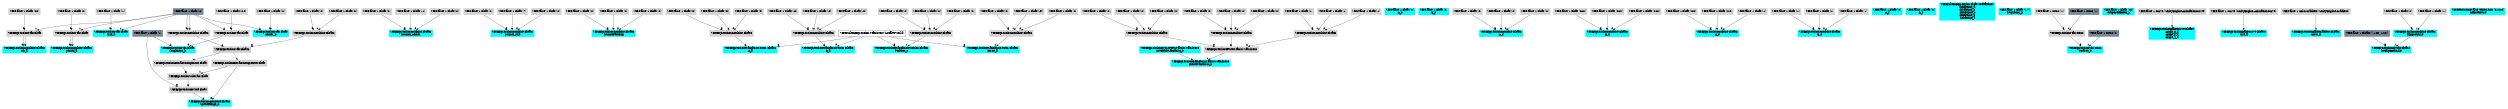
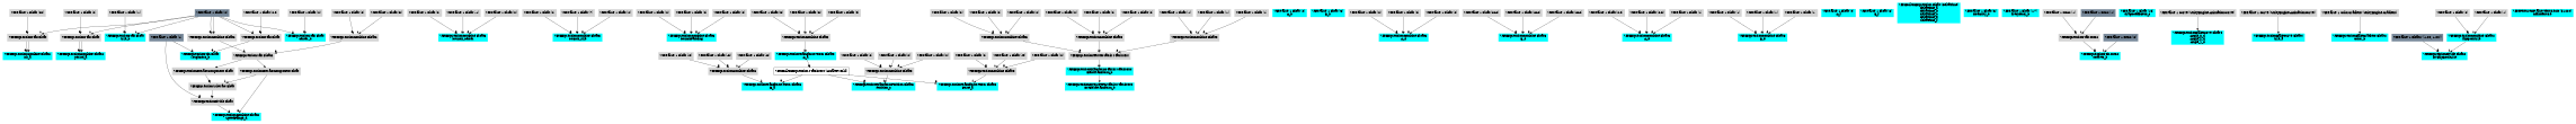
  digraph {
    node [color=lightgray shape=box style=filled]
    edge [headlabel=1]
    n1 [color=cyan label="VFXExpressionCombine Float2\nnb_a"]
    n2 [label="VFXExpressionMax Float"]
    n3 [label="VFXValue`1 Float (30)"]
    n4 [color=lightslategray label="VFXValue`1 Float (0)"]
    n5 [label="VFXExpressionMax Float"]
    n6 [color=cyan label="VFXExpressionMax Float\nSize_b"]
    n7 [label="VFXExpressionMax Float"]
    n8 [color=cyan label="VFXExpressionMax Float\ncenter_b"]
    n9 [label="VFXExpressionCombine Float2"]
    n10 [color=cyan label="VFXExpressionCombine Float2\nperiod_a"]
    n11 [color=cyan label="VFXExpressionMin Float\nroughness_b"]
    n12 [label="VFXExpressionMax Float2"]
    n13 [label="VFXValue`1 Float (2)"]
    n14 [color=cyan label="VFXExpressionCombine Float3\nbounds_center"]
    n15 [label="VFXValue`1 Float (0)"]
    n16 [label="VFXValue`1 Float (-1)"]
    n17 [label="VFXValue`1 Float (0)"]
    n18 [color=cyan label="VFXExpressionCombine Float3\nbounds_size"]
    n19 [label="VFXValue`1 Float (2)"]
    n20 [label="VFXValue`1 Float (7)"]
    n21 [label="VFXValue`1 Float (2)"]
    n22 [color=cyan label="VFXExpressionCombine Float3\nboundsPadding"]
    n23 [label="VFXValue`1 Float (0)"]
    n24 [label="VFXValue`1 Float (0)"]
    n25 [label="VFXValue`1 Float (0)"]
    n26 [color=cyan label="VFXExpressionTransformVector Float3\nA_a"]
    n27 [label="VFXBuiltInExpression Matrix4x4 (LocalToWorld)" color="" style=""]
    n28 [color=cyan label="VFXExpressionTransformVector Float3\nB_a"]
    n29 [color=cyan label="VFXExpressionTransformPosition Float3\nPosition_c"]
    n30 [color=cyan label="VFXExpressionTransformVector Float3\nForce_a"]
    n31 [color=cyan label="VFXExpressionTransformMatrix Matrix4x4\nFieldTransform_b"]
    n32 [color=cyan label="VFXExpressionInverseTRSMatrix Matrix4x4\nInvFieldTransform_b"]
    n33 [label="VFXExpressionCombine Float3"]
    n34 [label="VFXValue`1 Float (5)"]
    n35 [label="VFXValue`1 Float (5)"]
    n36 [label="VFXValue`1 Float (5)"]
    n37 [label="VFXExpressionCombine Float3"]
    n38 [label="VFXValue`1 Float (-5)"]
    n39 [label="VFXValue`1 Float (-5)"]
    n40 [label="VFXValue`1 Float (-5)"]
    n41 [color=cyan label="VFXValue`1 Float (2)\nA_b"]
    n42 [color=cyan label="VFXValue`1 Float (3)\nB_b"]
    n43 [label="VFXExpressionCombine Float3"]
    n44 [label="VFXValue`1 Float (0)"]
    n45 [label="VFXValue`1 Float (0)"]
    n46 [label="VFXValue`1 Float (0)"]
    n47 [color=cyan label="VFXExpressionCombine Float3\nA_d"]
    n48 [label="VFXValue`1 Float (0)"]
    n49 [label="VFXValue`1 Float (0)"]
    n50 [label="VFXValue`1 Float (0)"]
    n51 [color=cyan label="VFXExpressionCombine Float3\nB_d"]
    n52 [label="VFXValue`1 Float (360)"]
    n53 [label="VFXValue`1 Float (360)"]
    n54 [label="VFXValue`1 Float (360)"]
    n55 [color=cyan label="VFXExpressionCombine Float3\nA_e"]
    n56 [label="VFXValue`1 Float (0.5)"]
    n57 [label="VFXValue`1 Float (0.5)"]
    n58 [label="VFXValue`1 Float (1)"]
    n59 [color=cyan label="VFXExpressionCombine Float3\nB_e"]
    n60 [label="VFXValue`1 Float (1)"]
    n61 [label="VFXValue`1 Float (1)"]
    n62 [label="VFXValue`1 Float (1)"]
    n63 [color=cyan label="VFXValue`1 Float (0)\nA_f"]
    n64 [color=cyan label="VFXValue`1 Float (8)\nB_f"]
    n65 [label="VFXExpressionCombine Float3"]
    n66 [label="VFXValue`1 Float (0)"]
    n67 [label="VFXValue`1 Float (-9)"]
    n68 [label="VFXValue`1 Float (0)"]
    n69 [color=cyan label="VFXBuiltInExpression Float (DeltaTime)\ndeltaTime_a\ndeltaTime_b\ndeltaTime_c\ndeltaTime_e\ndeltaTime_f"]
    n70 [label="VFXExpressionTRSToMatrix Matrix4x4"]
    n71 [label="VFXExpressionCombine Float3"]
    n72 [label="VFXValue`1 Float (0)"]
    n73 [label="VFXValue`1 Float (0)"]
    n74 [label="VFXValue`1 Float (0)"]
    n75 [label="VFXExpressionCombine Float3"]
    n76 [label="VFXValue`1 Float (0)"]
    n77 [label="VFXValue`1 Float (0)"]
    n78 [label="VFXValue`1 Float (0)"]
    n79 [label="VFXExpressionCombine Float3"]
    n80 [label="VFXValue`1 Float (1)"]
    n81 [label="VFXValue`1 Float (1)"]
    n82 [label="VFXValue`1 Float (1)"]
+   n83 [color=cyan label="VFXValue`1 Float (5)\nIntensity_b"]
    n84 [label="VFXValue`1 Float (1)"]
    n85 [color=cyan label="VFXValue`1 Float (1.7)\nfrequency_b"]
    n86 [color=cyan label="VFXExpressionMin Int32\noctaves_b"]
    n87 [label="VFXExpressionMax Int32"]
    n88 [label="VFXValue`1 Int32 (1)"]
    n89 [color=lightslategray label="VFXValue`1 Int32 (1)"]
    n90 [color=lightslategray label="VFXValue`1 Int32 (8)"]
    n91 [label="VFXValue`1 Float (0.5)"]
    n92 [color=lightslategray label="VFXValue`1 Float (1)"]
    n93 [label="VFXExpressionDivide Float"]
    n94 [color=cyan label="VFXExpressionCombine Float2\nSpeedRange_d"]
    n95 [label="VFXValue`1 Float (2)"]
    n96 [color=cyan label="VFXValue`1 Float (15)\ndragCoefficient_c"]
    n97 [color=cyan label="VFXExpressionBakeCurve Float4\nAngle_x_d\nAngle_y_d\nAngle_z_d"]
    n98 [label="VFXValue`1 Curve (UnityEngine.AnimationCurve)"]
    n99 [label="VFXExpressionExtractComponent Float"]
    n100 [label="VFXExpressionSubtract Float"]
    n101 [label="VFXExpressionExtractComponent Float"]
    n102 [label="VFXExpressionCombine Float2"]
    n103 [label="VFXValue`1 Float (0)"]
    n104 [label="VFXValue`1 Float (5)"]
    n105 [color=cyan label="VFXExpressionBakeCurve Float4\nSize_a"]
    n106 [label="VFXValue`1 Curve (UnityEngine.AnimationCurve)"]
    n107 [color=cyan label="VFXExpressionBakeGradient Float2\nColor_b"]
    n108 [label="VFXValue`1 ColorGradient (UnityEngine.Gradient)"]
    n109 [color=cyan label="VFXExpressionCombine Float2\nflipBookSize"]
    n110 [color=cyan label="VFXExpressionDivide Float2\ninvFlipBookSize"]
    n111 [label="VFXValue`1 Float (8)"]
    n112 [label="VFXValue`1 Float (1)"]
    n113 [color=lightslategray label="VFXValue`1 Float2 ((1.00, 1.00))"]
    n114 [color=cyan label="VFXTexture2DValue Texture2D (51224)\nmainTexture"]
    n2 -> n1 [headlabel=0]
    n2 -> n1
    n3 -> n2 [headlabel=0]
    n4 -> n2
    n4 -> n5
    n4 -> n6
    n4 -> n7
    n4 -> n8
    n4 -> n9 [headlabel=0]
    n4 -> n9
    n5 -> n10 [headlabel=0]
    n5 -> n10
    n7 -> n11 [headlabel=0]
    n9 -> n12
    n12 -> n99 [headlabel=""]
    n12 -> n101 [headlabel=""]
    n13 -> n5 [headlabel=0]
    n15 -> n14 [headlabel=0]
    n16 -> n14
    n17 -> n14 [headlabel=2]
    n19 -> n18 [headlabel=0]
    n20 -> n18
    n21 -> n18 [headlabel=2]
    n23 -> n22 [headlabel=0]
    n24 -> n22
    n25 -> n22 [headlabel=2]
-   n27 -> n26 [headlabel=0]
+   n26 -> n27 [headlabel=0]
    n27 -> n28 [headlabel=0]
    n27 -> n29 [headlabel=0]
    n27 -> n30 [headlabel=0]
-   n32 -> n31 [headlabel=""]
+   n31 -> n32 [headlabel=""]
    n33 -> n26
    n34 -> n33 [headlabel=0]
    n35 -> n33
    n36 -> n33 [headlabel=2]
    n37 -> n28
    n38 -> n37 [headlabel=0]
    n39 -> n37
    n40 -> n37 [headlabel=2]
    n43 -> n29
    n44 -> n43 [headlabel=0]
    n45 -> n43
    n46 -> n43 [headlabel=2]
    n48 -> n47 [headlabel=0]
    n49 -> n47
    n50 -> n47 [headlabel=2]
    n52 -> n51 [headlabel=0]
    n53 -> n51
    n54 -> n51 [headlabel=2]
    n56 -> n55 [headlabel=0]
    n57 -> n55
    n58 -> n55 [headlabel=2]
    n60 -> n59 [headlabel=0]
    n61 -> n59
    n62 -> n59 [headlabel=2]
    n65 -> n30
    n66 -> n65 [headlabel=0]
    n67 -> n65
    n68 -> n65 [headlabel=2]
    n70 -> n31
    n71 -> n70 [headlabel=0]
    n72 -> n71 [headlabel=0]
    n73 -> n71
    n74 -> n71 [headlabel=2]
    n75 -> n70
    n76 -> n75 [headlabel=0]
    n77 -> n75
    n78 -> n75 [headlabel=2]
    n79 -> n70 [headlabel=2]
    n80 -> n79 [headlabel=0]
    n81 -> n79
    n82 -> n79 [headlabel=2]
    n84 -> n6 [headlabel=0]
    n87 -> n86 [headlabel=0]
    n88 -> n87 [headlabel=0]
    n89 -> n87
    n90 -> n86
    n91 -> n7 [headlabel=0]
    n92 -> n11
    n92 -> n93 [headlabel=0]
    n93 -> n94
    n95 -> n8 [headlabel=0]
    n98 -> n97 [headlabel=""]
    n99 -> n94 [headlabel=0]
    n99 -> n100
    n100 -> n93
    n101 -> n100 [headlabel=0]
    n102 -> n12 [headlabel=0]
    n103 -> n102 [headlabel=0]
    n104 -> n102
    n106 -> n105 [headlabel=""]
    n108 -> n107 [headlabel=""]
    n109 -> n110
    n111 -> n109 [headlabel=0]
    n112 -> n109
    n113 -> n110 [headlabel=0]
  }
